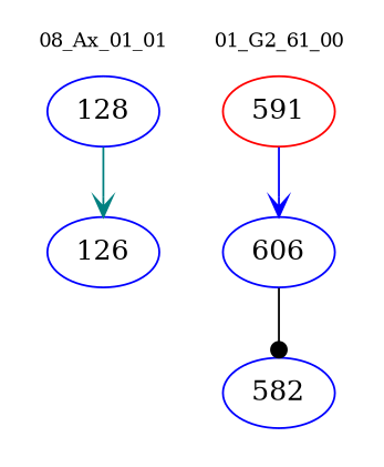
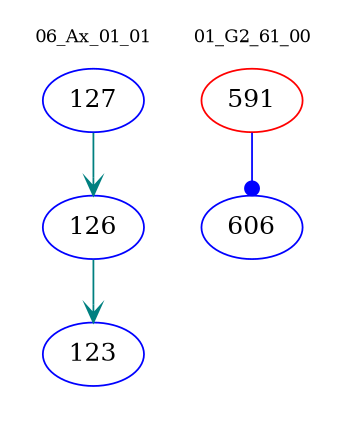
  digraph {
    node [color=blue]
    edge [arrowhead=vee color=teal]
-   n1 [label=128]
+   n1 [label=127]
    n2 [label=126]
+   n3 [label=123]
    n4 [color=red label=591]
    n5 [label=606]
-   n6 [label=582]
    subgraph cluster_1 {
      color=white
      fontsize=10
-     label="08_Ax_01_01"
+     label="06_Ax_01_01"
      n1
      n2
+     n3
    }
    subgraph cluster_2 {
      color=white
      fontsize=10
      label="01_G2_61_00"
      n4
      n5
-     n6
    }
    n1 -> n2
-   n4 -> n5 [color=blue]
-   n5 -> n6 [arrowhead=dot color=black]
+   n2 -> n3
+   n4 -> n5 [arrowhead=dot color=blue]
  }
